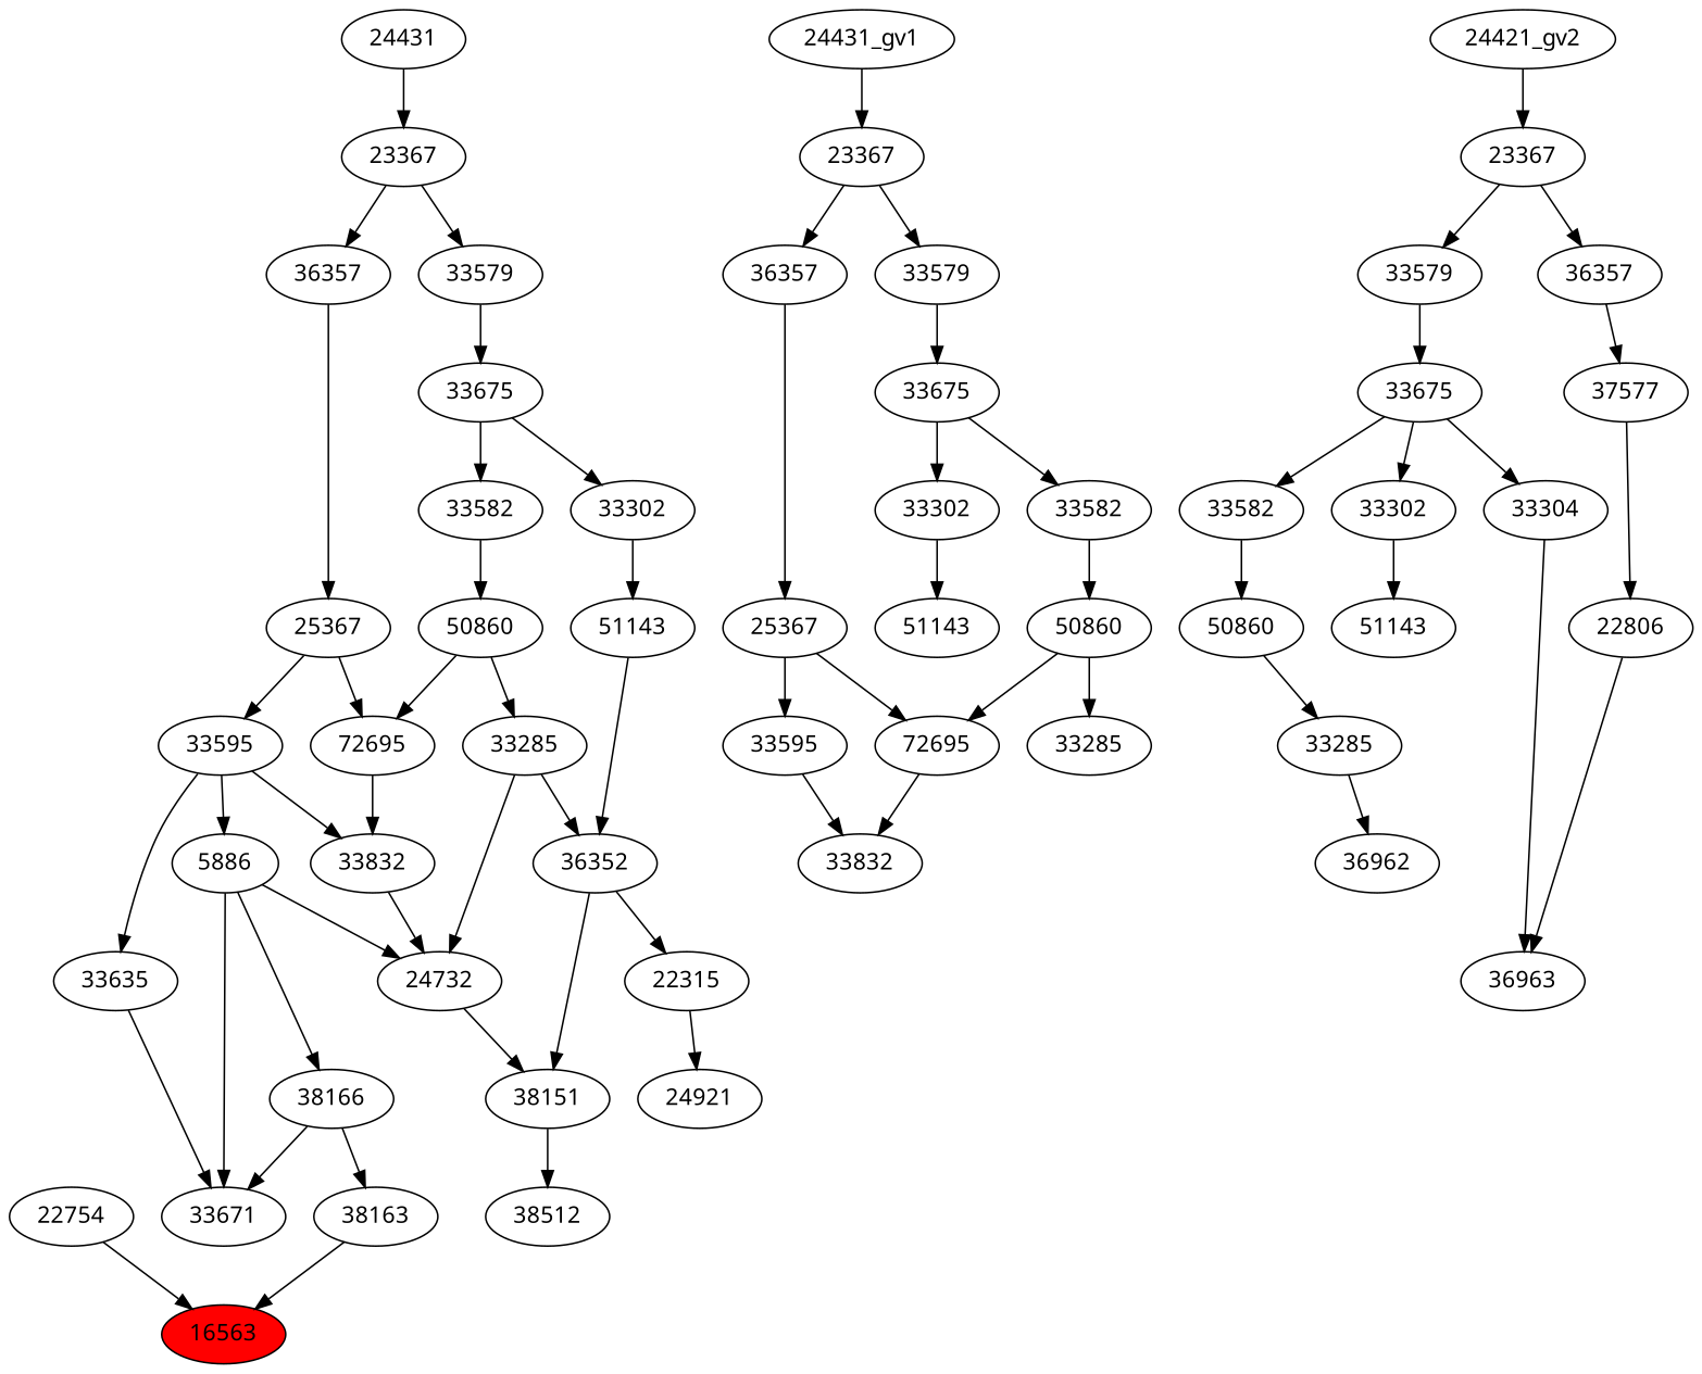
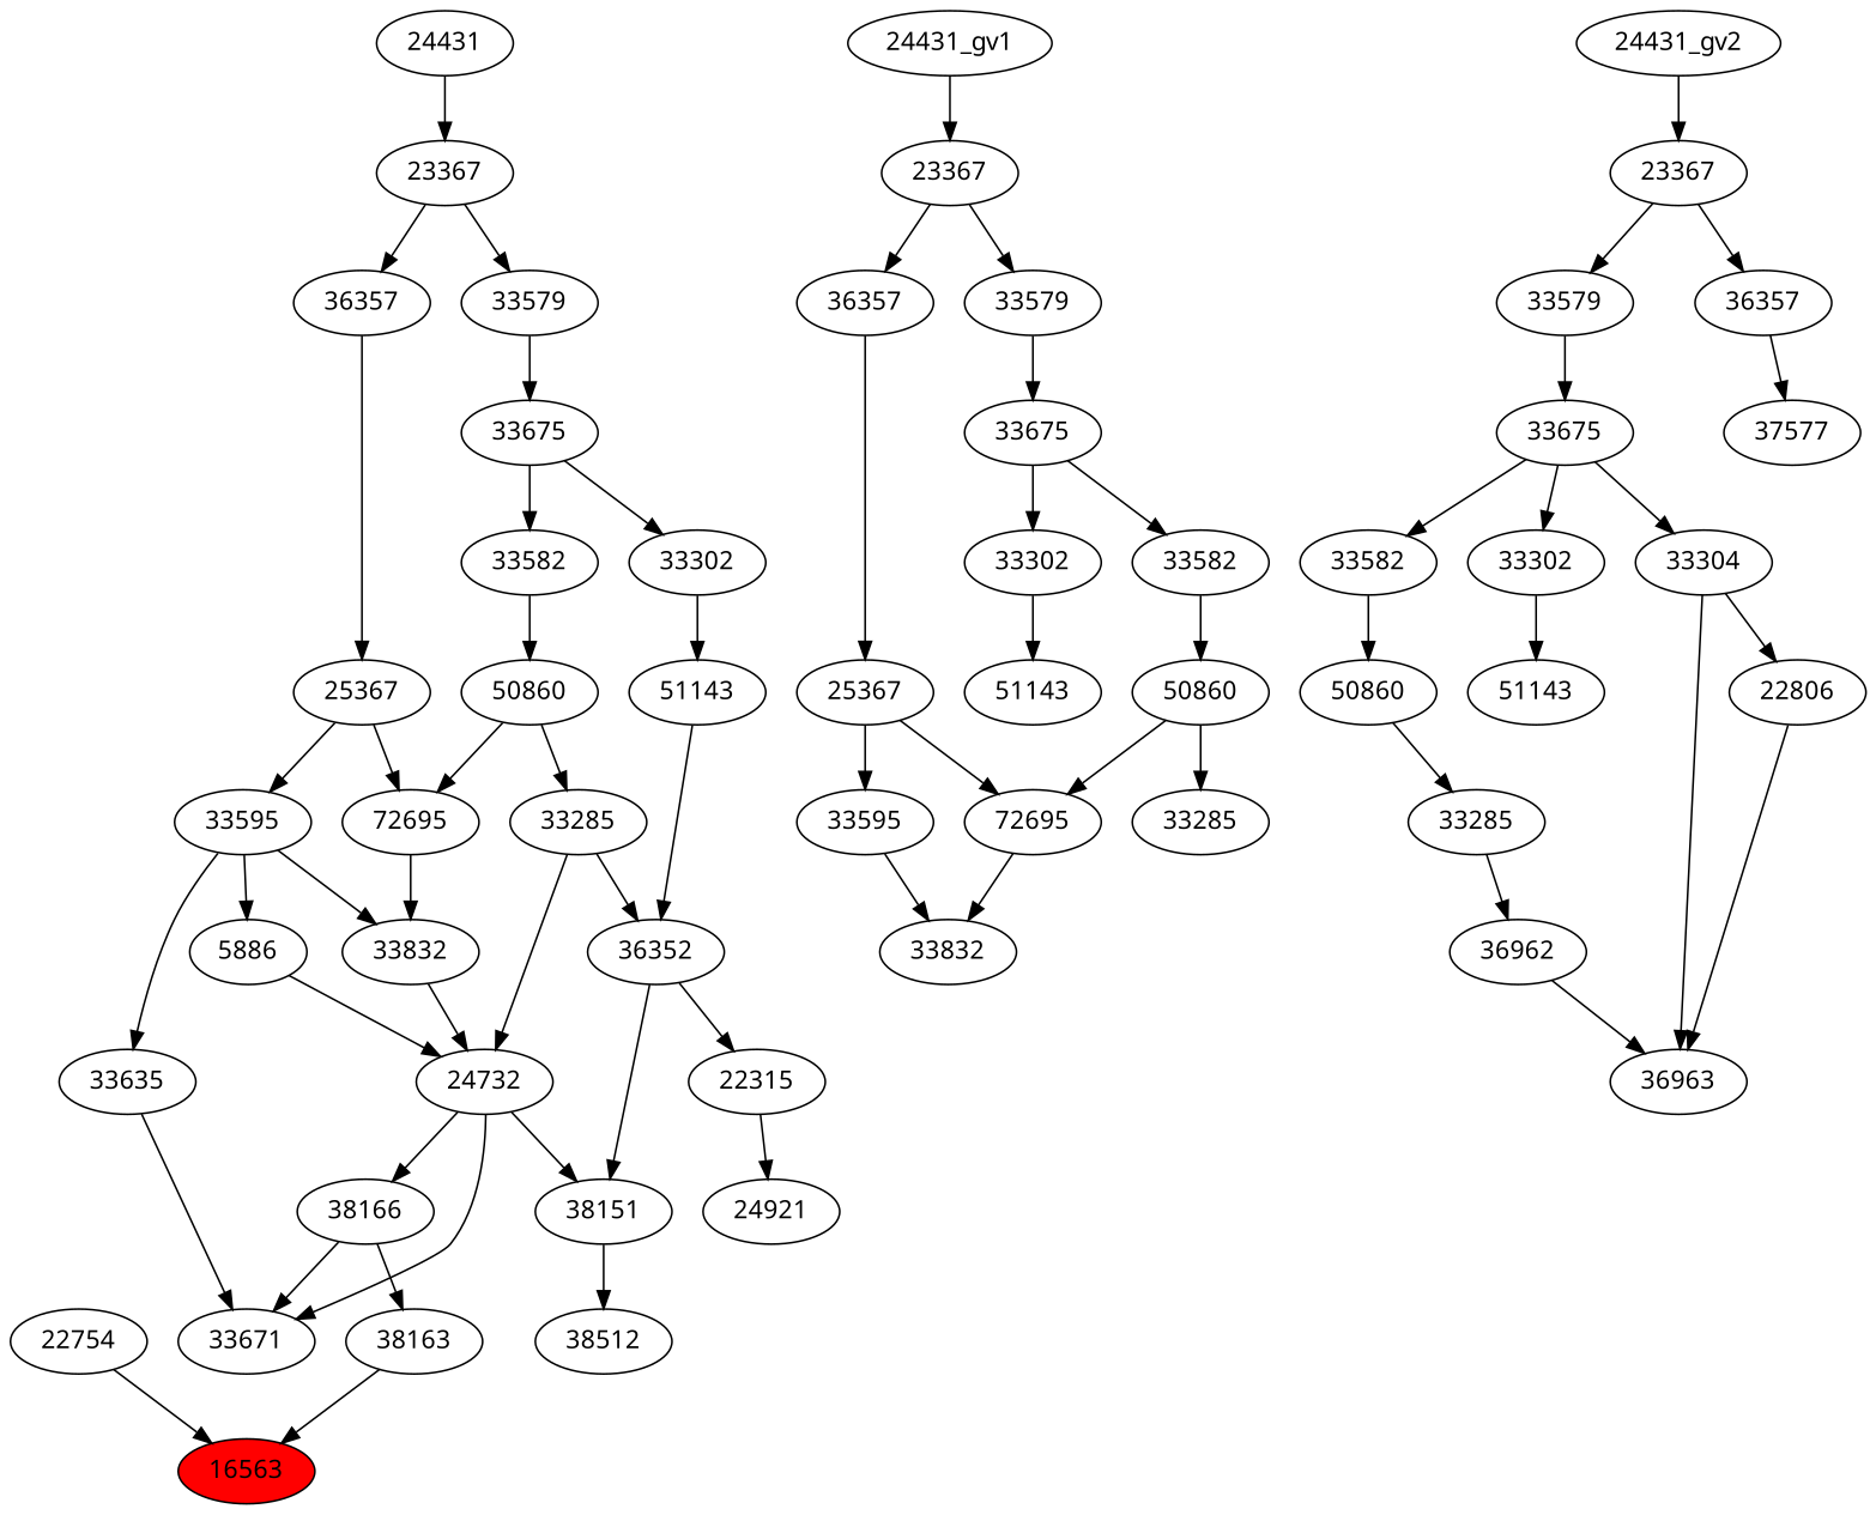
  strict digraph {
    fontname="Noto Sans"
    node [fontname="Noto Sans"]
    edge [fontname="Noto Sans"]
    n1 [fillcolor=red label=16563 style=filled]
    n2 [label=22754]
    n3 [label=38163]
    n4 [label=38512]
    n5 [label=24921]
    n6 [label=38166]
    n7 [label=38151]
    n8 [label=22315]
    n9 [label=24732]
    n10 [label=33671]
    n11 [label=36352]
    n12 [label=33285]
    n13 [label=5886]
    n14 [label=33832]
    n15 [label=33635]
    n16 [label=51143]
    n17 [label=50860]
    n18 [label=72695]
    n19 [label=33595]
    n20 [label=33302]
    n21 [label=33582]
    n22 [label=25367]
    n23 [label=33675]
    n24 [label=36357]
    n25 [label=33579]
    n26 [label=23367]
    n27 [label=24431]
    n28 [label=33285]
    n29 [label=50860]
    n30 [label=72695]
    n31 [label=33832]
    n32 [label=33595]
    n33 [label=51143]
    n34 [label=33302]
    n35 [label=33582]
    n36 [label=25367]
    n37 [label=33675]
    n38 [label=36357]
    n39 [label=33579]
    n40 [label=23367]
    "24431_gv1"
    n42 [label=36963]
    n43 [label=36962]
    n44 [label=22806]
    n45 [label=50860]
    n46 [label=33285]
    n47 [label=33582]
    n48 [label=33304]
    n49 [label=51143]
    n50 [label=33302]
    n51 [label=33675]
    n52 [label=33579]
    n53 [label=37577]
    n54 [label=36357]
    n55 [label=23367]
-   "24431_gv2" [label="24421_gv2"]
+   "24431_gv2"
    subgraph sub_1 {
      n1
      n2
      n3
      n4
      n5
      n6
      n7
      n8
      n9
      n10
      n11
      n12
      n13
      n14
      n15
      n16
      n17
      n18
      n19
      n20
      n21
      n22
      n23
      n24
      n25
      n26
      n27
    }
    subgraph sub_2 {
      n28
      n29
      n30
      n31
      n32
      n33
      n34
      n35
      n36
      n37
      n38
      n39
      n40
      "24431_gv1"
    }
    subgraph sub_3 {
      n42
      n43
      n44
      n45
      n46
      n47
      n48
      n49
      n50
      n51
      n52
      n53
      n54
      n55
      "24431_gv2"
    }
    n2 -> n1
    n3 -> n1
    n6 -> n3
    n6 -> n10
    n7 -> n4
    n8 -> n5
-   n13 -> n6
+   n9 -> n6
    n9 -> n7
    n11 -> n7
    n11 -> n8
    n12 -> n9
    n12 -> n11
    n13 -> n9
-   n13 -> n10
+   n9 -> n10
    n14 -> n9
    n15 -> n10
    n16 -> n11
    n17 -> n12
    n17 -> n18
    n18 -> n14
    n19 -> n13
    n19 -> n14
    n19 -> n15
    n20 -> n16
    n21 -> n17
    n22 -> n18
    n22 -> n19
    n23 -> n20
    n23 -> n21
    n24 -> n22
    n25 -> n23
    n26 -> n24
    n26 -> n25
    n27 -> n26
    n29 -> n28
    n29 -> n30
    n30 -> n31
    n32 -> n31
    n34 -> n33
    n35 -> n29
    n36 -> n30
    n36 -> n32
    n37 -> n34
    n37 -> n35
    n38 -> n36
    n39 -> n37
    n40 -> n38
    n40 -> n39
    "24431_gv1" -> n40
+   n43 -> n42
    n44 -> n42
    n45 -> n46
    n46 -> n43
    n47 -> n45
    n48 -> n42
-   n53 -> n44
+   n48 -> n44
    n50 -> n49
    n51 -> n47
    n51 -> n48
    n51 -> n50
    n52 -> n51
    n54 -> n53
    n55 -> n52
    n55 -> n54
    "24431_gv2" -> n55
  }
